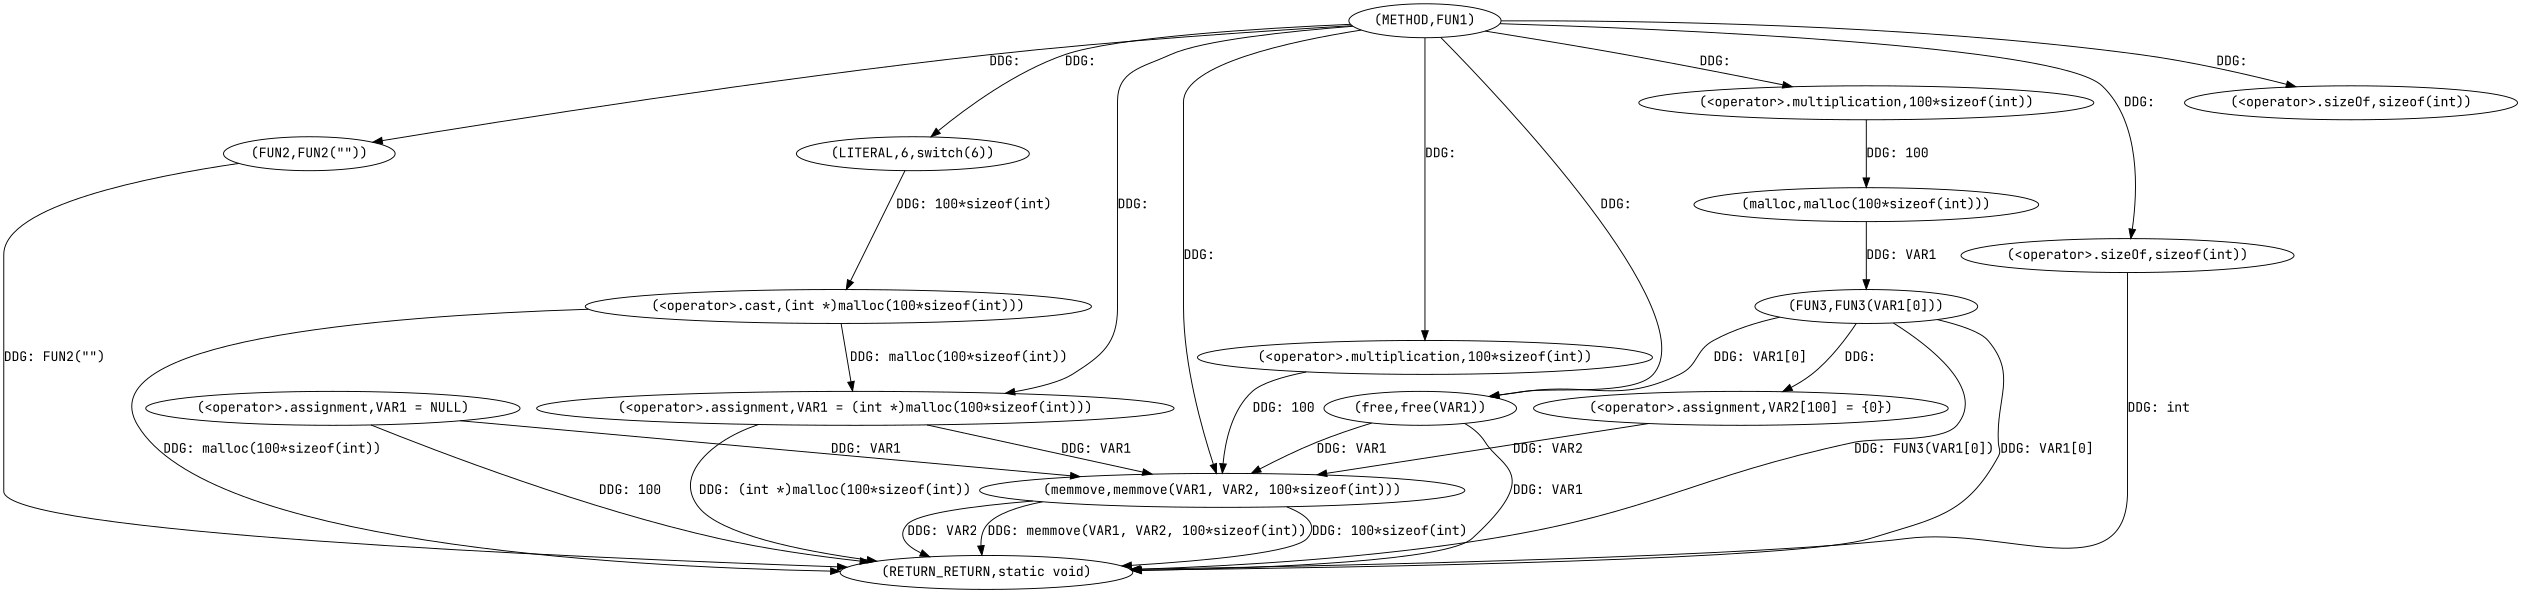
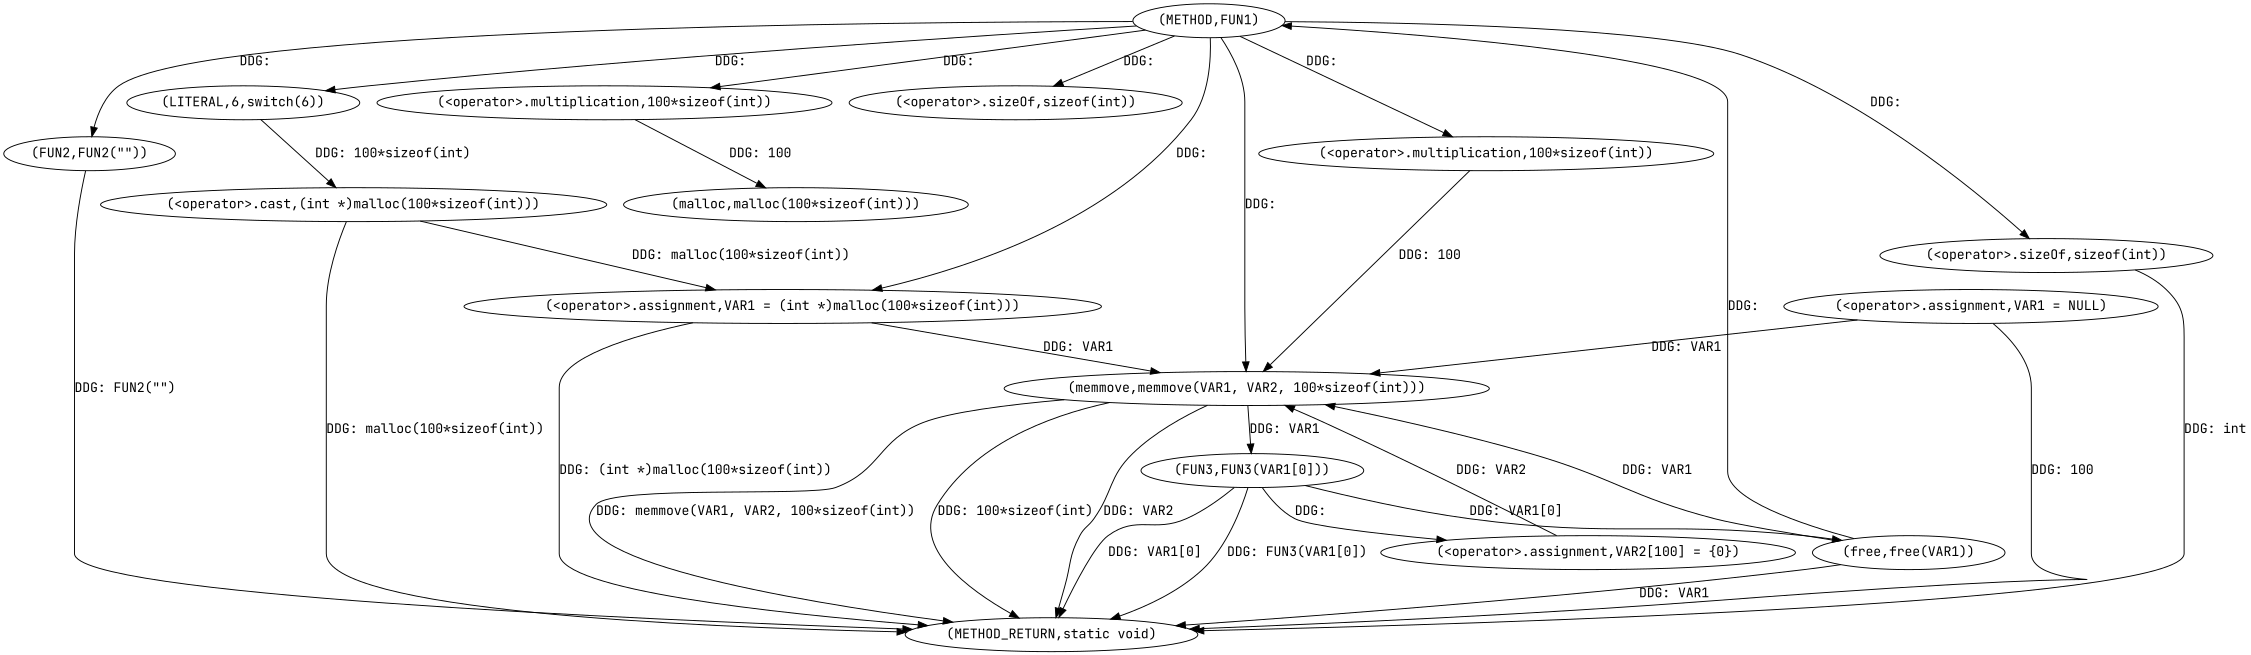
  digraph {
    fontname="JetBrains Mono"
    node [fontname="JetBrains Mono"]
    edge [fontname="JetBrains Mono"]
    n1 [label="(METHOD,FUN1)"]
    n2 [label="(LITERAL,6,switch(6))"]
    n3 [label="(<operator>.assignment,VAR1 = (int *)malloc(100*sizeof(int)))"]
    n4 [label="(<operator>.multiplication,100*sizeof(int))"]
    n5 [label="(<operator>.sizeOf,sizeof(int))"]
    n6 [label="(FUN2,FUN2(\"\"))"]
    n7 [label="(memmove,memmove(VAR1, VAR2, 100*sizeof(int)))"]
    n8 [label="(<operator>.multiplication,100*sizeof(int))"]
    n9 [label="(<operator>.sizeOf,sizeof(int))"]
    n10 [label="(free,free(VAR1))"]
    n11 [label="(<operator>.assignment,VAR1 = NULL)"]
-   n12 [label="(RETURN_RETURN,static void)"]
+   n12 [label="(METHOD_RETURN,static void)"]
    n13 [label="(<operator>.cast,(int *)malloc(100*sizeof(int)))"]
    n14 [label="(malloc,malloc(100*sizeof(int)))"]
    n15 [label="(<operator>.assignment,VAR2[100] = {0})"]
    n16 [label="(FUN3,FUN3(VAR1[0]))"]
    n1 -> n2 [label="DDG: "]
    n1 -> n3 [label="DDG: "]
    n1 -> n4 [label="DDG: "]
    n1 -> n5 [label="DDG: "]
    n1 -> n6 [label="DDG: "]
    n1 -> n7 [label="DDG: "]
    n1 -> n8 [label="DDG: "]
    n1 -> n9 [label="DDG: "]
-   n1 -> n10 [label="DDG: "]
+   n10 -> n1 [label="DDG: "]
    n2 -> n13 [label="DDG: 100*sizeof(int)"]
    n3 -> n7 [label="DDG: VAR1"]
    n3 -> n12 [label="DDG: (int *)malloc(100*sizeof(int))"]
    n4 -> n14 [label="DDG: 100"]
    n6 -> n12 [label="DDG: FUN2(\"\")"]
    n7 -> n12 [label="DDG: memmove(VAR1, VAR2, 100*sizeof(int))"]
    n7 -> n12 [label="DDG: 100*sizeof(int)"]
    n7 -> n12 [label="DDG: VAR2"]
-   n14 -> n16 [label="DDG: VAR1"]
+   n7 -> n16 [label="DDG: VAR1"]
    n8 -> n7 [label="DDG: 100"]
    n9 -> n12 [label="DDG: int"]
    n10 -> n7 [label="DDG: VAR1"]
    n10 -> n12 [label="DDG: VAR1"]
    n11 -> n7 [label="DDG: VAR1"]
    n11 -> n12 [label="DDG: 100"]
    n13 -> n3 [label="DDG: malloc(100*sizeof(int))"]
    n13 -> n12 [label="DDG: malloc(100*sizeof(int))"]
    n15 -> n7 [label="DDG: VAR2"]
    n16 -> n10 [label="DDG: VAR1[0]"]
    n16 -> n12 [label="DDG: VAR1[0]"]
    n16 -> n12 [label="DDG: FUN3(VAR1[0])"]
    n16 -> n15 [label="DDG: "]
  }
